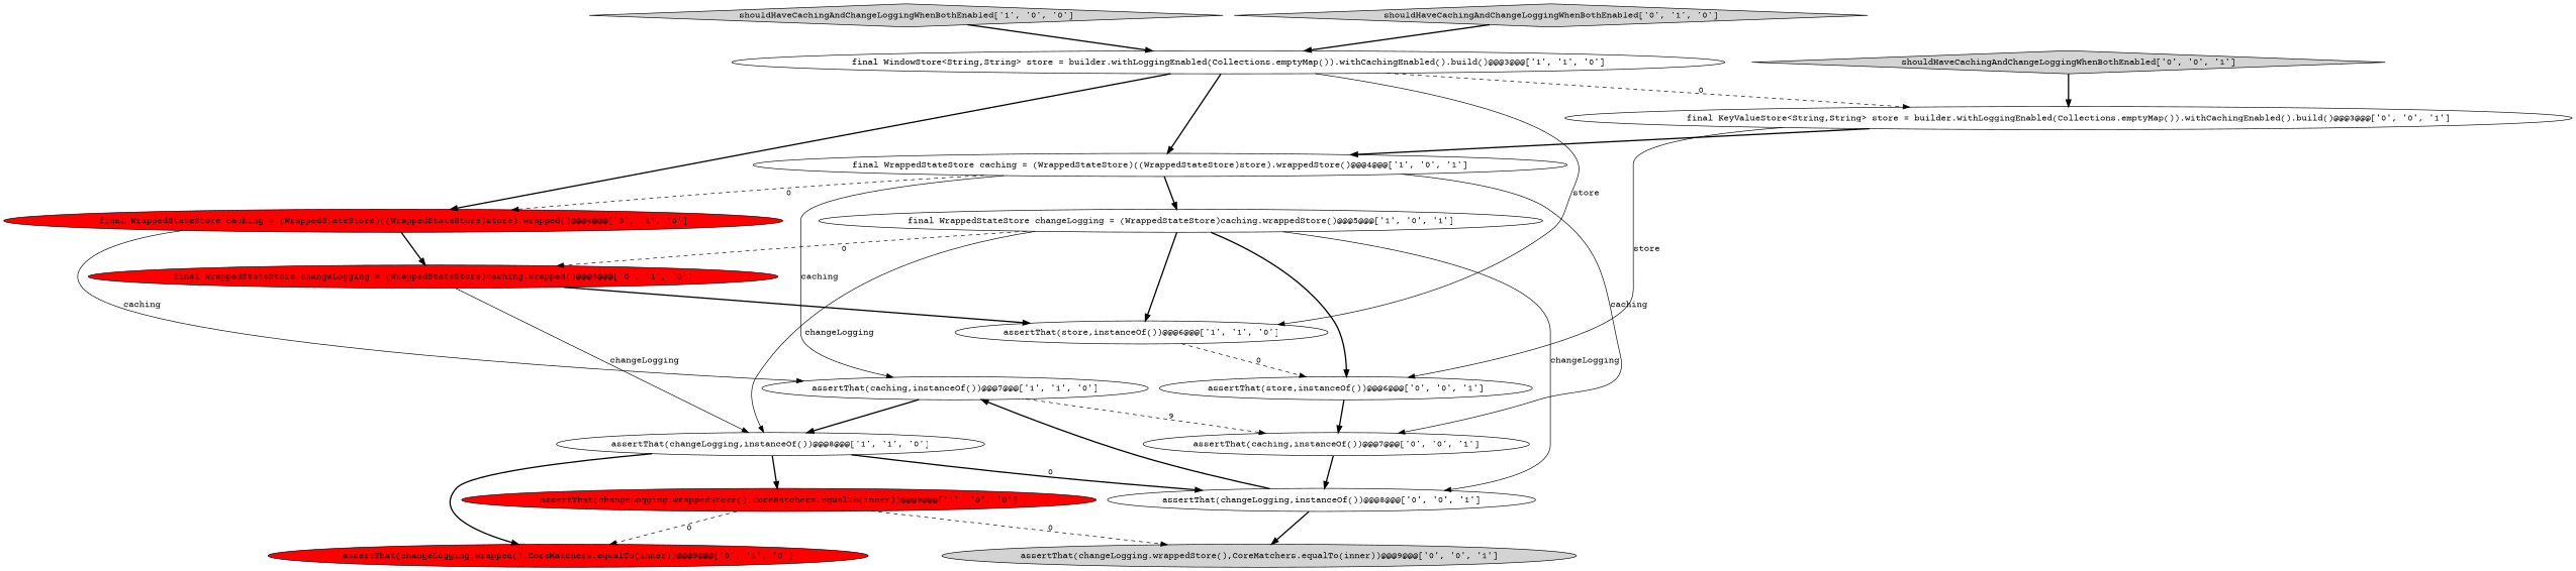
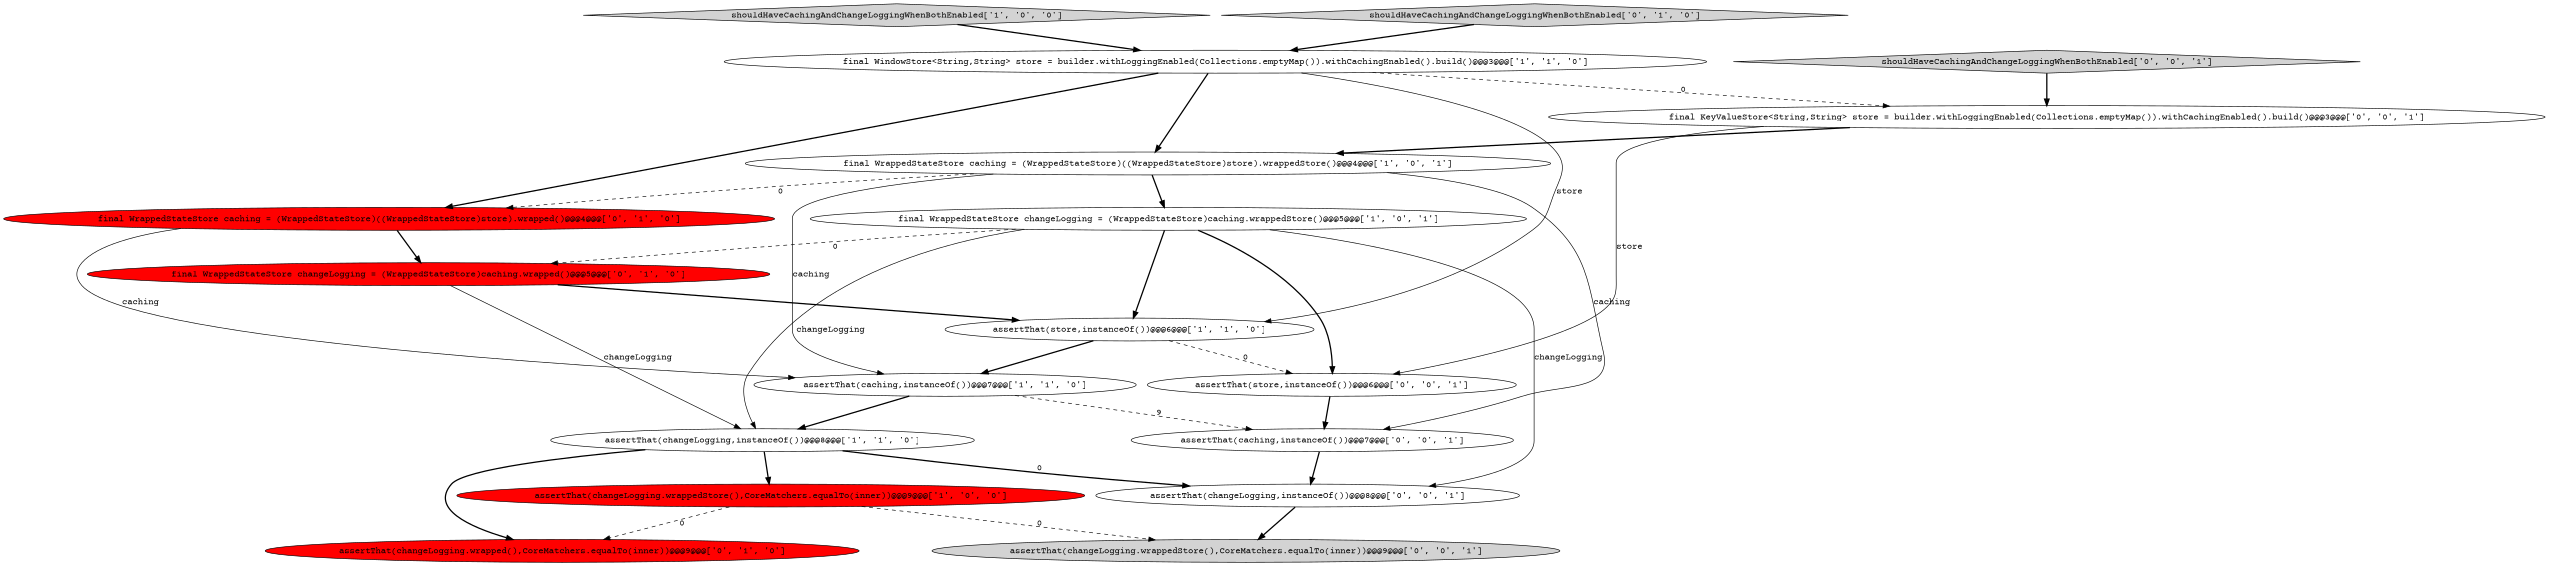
  digraph {
    fontname="Courier Prime"
    node [fillcolor=white fontname="Courier Prime" shape=ellipse style=filled]
    edge [fontname="Courier Prime" style=bold]
    n1 [label="assertThat(store,instanceOf())@@@6@@@['1', '1', '0']"]
    n2 [label="assertThat(caching,instanceOf())@@@7@@@['1', '1', '0']"]
    n3 [label="assertThat(store,instanceOf())@@@6@@@['0', '0', '1']"]
    n4 [label="assertThat(changeLogging,instanceOf())@@@8@@@['1', '1', '0']"]
    n5 [label="assertThat(caching,instanceOf())@@@7@@@['0', '0', '1']"]
    n6 [fillcolor=red label="assertThat(changeLogging.wrapped(),CoreMatchers.equalTo(inner))@@@9@@@['0', '1', '0']"]
    n7 [label="assertThat(changeLogging,instanceOf())@@@8@@@['0', '0', '1']"]
    n8 [fillcolor=red label="assertThat(changeLogging.wrappedStore(),CoreMatchers.equalTo(inner))@@@9@@@['1', '0', '0']"]
    n9 [fillcolor=lightgray label="assertThat(changeLogging.wrappedStore(),CoreMatchers.equalTo(inner))@@@9@@@['0', '0', '1']"]
    n10 [label="final KeyValueStore<String,String> store = builder.withLoggingEnabled(Collections.emptyMap()).withCachingEnabled().build()@@@3@@@['0', '0', '1']"]
    n11 [label="final WrappedStateStore caching = (WrappedStateStore)((WrappedStateStore)store).wrappedStore()@@@4@@@['1', '0', '1']"]
    n12 [fillcolor=red label="final WrappedStateStore caching = (WrappedStateStore)((WrappedStateStore)store).wrapped()@@@4@@@['0', '1', '0']"]
    n13 [label="final WrappedStateStore changeLogging = (WrappedStateStore)caching.wrappedStore()@@@5@@@['1', '0', '1']"]
    n14 [label="final WindowStore<String,String> store = builder.withLoggingEnabled(Collections.emptyMap()).withCachingEnabled().build()@@@3@@@['1', '1', '0']"]
    n15 [fillcolor=red label="final WrappedStateStore changeLogging = (WrappedStateStore)caching.wrapped()@@@5@@@['0', '1', '0']"]
    n16 [fillcolor=lightgray label="shouldHaveCachingAndChangeLoggingWhenBothEnabled['1', '0', '0']" shape=diamond]
    n17 [fillcolor=lightgray label="shouldHaveCachingAndChangeLoggingWhenBothEnabled['0', '0', '1']" shape=diamond]
    n18 [fillcolor=lightgray label="shouldHaveCachingAndChangeLoggingWhenBothEnabled['0', '1', '0']" shape=diamond]
-   n7 -> n2
+   n1 -> n2
    n1 -> n3 [label=0 style=dashed]
    n2 -> n4
    n2 -> n5 [label=9 style=dashed]
    n3 -> n5
    n4 -> n6
    n4 -> n7 [label=0]
    n4 -> n8
    n5 -> n7
    n7 -> n9
    n8 -> n6 [label=0 style=dashed]
    n8 -> n9 [label=0 style=dashed]
    n10 -> n3 [label=store style=solid]
    n10 -> n11
    n11 -> n2 [label=caching style=solid]
    n11 -> n5 [label=caching style=solid]
    n11 -> n12 [label=0 style=dashed]
    n11 -> n13
    n12 -> n2 [label=caching style=solid]
    n12 -> n15
    n13 -> n1
    n13 -> n3
    n13 -> n4 [label=changeLogging style=solid]
    n13 -> n7 [label=changeLogging style=solid]
    n13 -> n15 [label=0 style=dashed]
    n14 -> n1 [label=store style=solid]
    n14 -> n10 [label=0 style=dashed]
    n14 -> n11
    n14 -> n12
    n15 -> n1
    n15 -> n4 [label=changeLogging style=solid]
    n16 -> n14
    n17 -> n10
    n18 -> n14
  }
